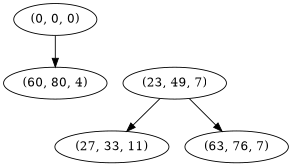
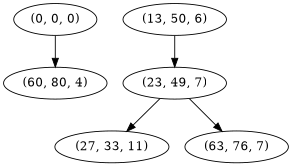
  digraph {
    "(0, 0, 0)"
    "(60, 80, 4)"
+   "(13, 50, 6)"
    "(23, 49, 7)"
    "(27, 33, 11)"
    "(63, 76, 7)"
    "(0, 0, 0)" -> "(60, 80, 4)"
+   "(13, 50, 6)" -> "(23, 49, 7)"
    "(23, 49, 7)" -> "(27, 33, 11)"
    "(23, 49, 7)" -> "(63, 76, 7)"
  }
